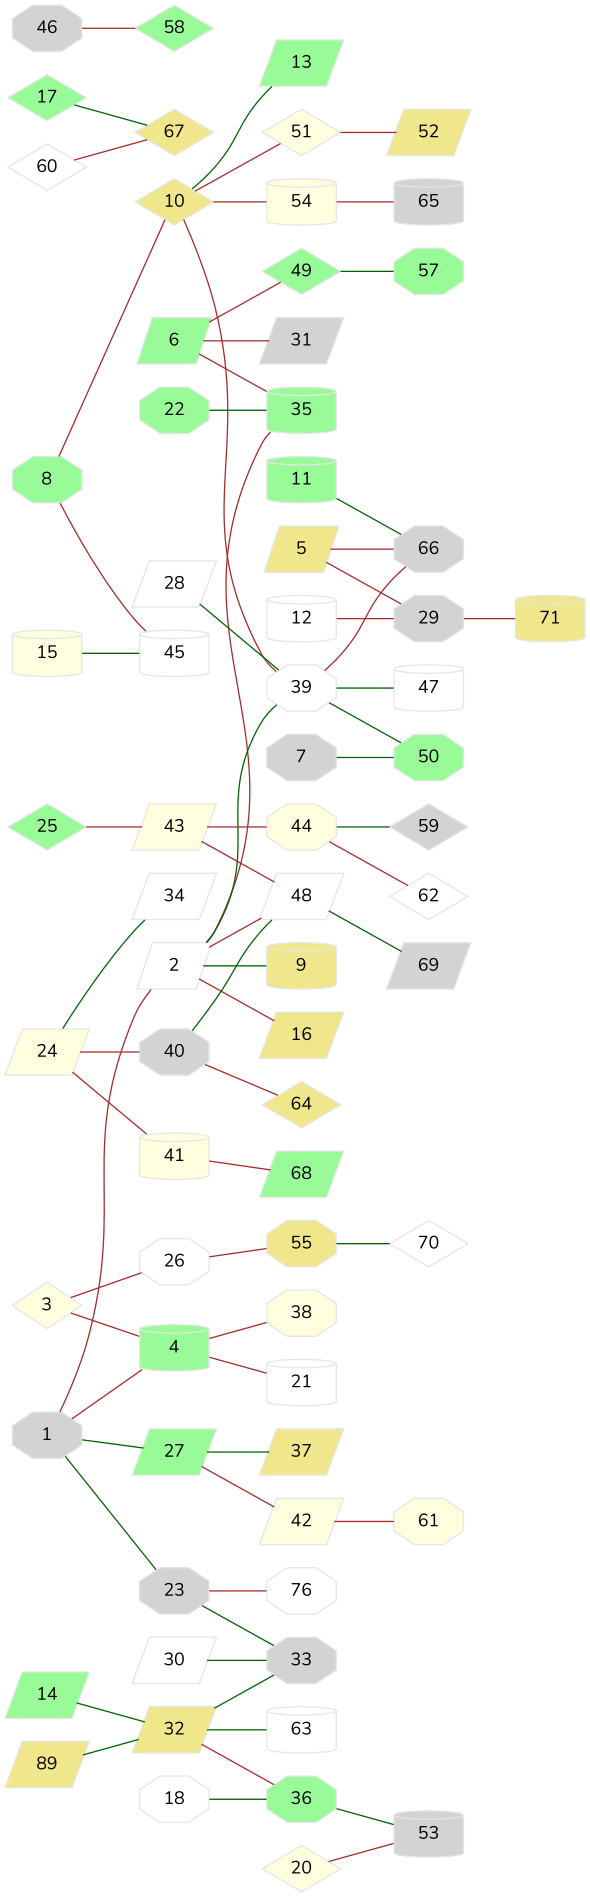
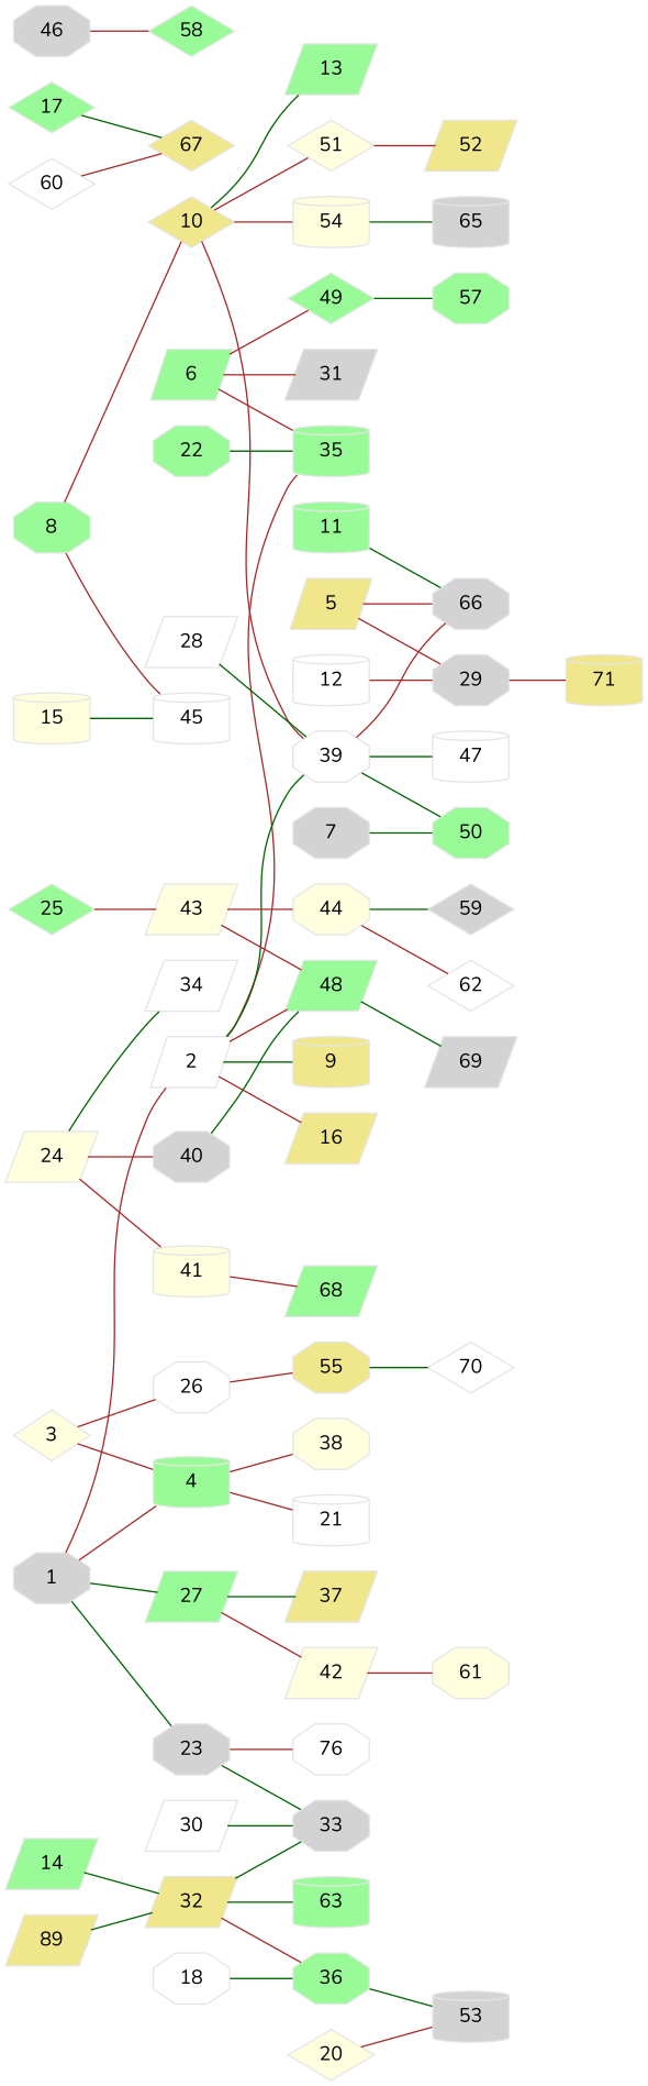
  graph {
    fontname=Nunito
    rankdir=LR
    node [color=gray90 fillcolor=white fontname=Nunito shape=octagon style=filled]
    edge [color=brown fontname=Nunito weight=1.0]
    1 [fillcolor=lightgrey]
    2 [shape=parallelogram]
    4 [fillcolor=palegreen shape=cylinder]
    23 [fillcolor=lightgrey]
    27 [fillcolor=palegreen shape=parallelogram]
    9 [fillcolor=khaki shape=cylinder]
    16 [fillcolor=khaki shape=parallelogram]
    35 [fillcolor=palegreen shape=cylinder]
    39
-   48 [shape=parallelogram]
+   48 [fillcolor=palegreen shape=parallelogram]
    21 [shape=cylinder]
    38 [fillcolor=lightyellow]
    33 [fillcolor=lightgrey]
    n14 [label=76]
    37 [fillcolor=khaki shape=parallelogram]
    42 [fillcolor=lightyellow shape=parallelogram]
    66 [fillcolor=lightgrey]
    50 [fillcolor=palegreen]
    47 [shape=cylinder]
    69 [fillcolor=lightgrey shape=parallelogram]
    67 [fillcolor=khaki shape=diamond]
    3 [fillcolor=lightyellow shape=diamond]
    26
    55 [fillcolor=khaki]
    5 [fillcolor=khaki shape=parallelogram]
    29 [fillcolor=lightgrey]
    71 [fillcolor=khaki shape=cylinder]
    6 [fillcolor=palegreen shape=parallelogram]
    31 [fillcolor=lightgrey shape=parallelogram]
    49 [fillcolor=palegreen shape=diamond]
    57 [fillcolor=palegreen]
    7 [fillcolor=lightgrey]
    8 [fillcolor=palegreen]
    10 [fillcolor=khaki shape=diamond]
    45 [shape=cylinder]
    13 [fillcolor=palegreen shape=parallelogram]
    51 [fillcolor=lightyellow shape=diamond]
    54 [fillcolor=lightyellow shape=cylinder]
    52 [fillcolor=khaki shape=parallelogram]
    65 [fillcolor=lightgrey shape=cylinder]
    11 [fillcolor=palegreen shape=cylinder]
    12 [shape=cylinder]
    14 [fillcolor=palegreen shape=parallelogram]
    32 [fillcolor=khaki shape=parallelogram]
    36 [fillcolor=palegreen]
-   63 [shape=cylinder]
+   63 [fillcolor=palegreen shape=cylinder]
    15 [fillcolor=lightyellow shape=cylinder]
    17 [fillcolor=palegreen shape=diamond]
    18
    53 [fillcolor=lightgrey shape=cylinder]
    n51 [fillcolor=khaki label=89 shape=parallelogram]
    20 [fillcolor=lightyellow shape=diamond]
    22 [fillcolor=palegreen]
    24 [fillcolor=lightyellow shape=parallelogram]
    34 [shape=parallelogram]
    40 [fillcolor=lightgrey]
    41 [fillcolor=lightyellow shape=cylinder]
-   64 [fillcolor=khaki shape=diamond]
    68 [fillcolor=palegreen shape=parallelogram]
    25 [fillcolor=palegreen shape=diamond]
    43 [fillcolor=lightyellow shape=parallelogram]
    44 [fillcolor=lightyellow]
    70 [shape=diamond]
    61 [fillcolor=lightyellow]
    28 [shape=parallelogram]
    46 [fillcolor=lightgrey]
    58 [fillcolor=palegreen shape=diamond]
    30 [shape=parallelogram]
    59 [fillcolor=lightgrey shape=diamond]
    62 [shape=diamond]
    60 [shape=diamond]
    1 -- 2
    1 -- 4
    1 -- 23 [color=darkgreen]
    1 -- 27 [color=darkgreen]
    2 -- 9 [color=darkgreen]
    2 -- 16
    2 -- 35
    2 -- 39 [color=darkgreen]
    2 -- 48
    4 -- 21
    4 -- 38
    23 -- 33 [color=darkgreen]
    23 -- n14
    27 -- 37 [color=darkgreen]
    27 -- 42
    39 -- 66
    39 -- 50 [color=darkgreen]
    39 -- 47 [color=darkgreen]
    48 -- 69 [color=darkgreen]
    42 -- 61
    3 -- 4
    3 -- 26
    26 -- 55
    55 -- 70 [color=darkgreen]
    5 -- 66
    5 -- 29
    29 -- 71
    6 -- 35
    6 -- 31
    6 -- 49
    49 -- 57 [color=darkgreen]
    7 -- 50 [color=darkgreen]
    8 -- 10
    8 -- 45
    10 -- 39
    10 -- 13 [color=darkgreen]
    10 -- 51
    10 -- 54
    51 -- 52
-   54 -- 65
+   54 -- 65 [color=darkgreen]
    11 -- 66 [color=darkgreen]
    12 -- 29
    14 -- 32 [color=darkgreen]
    32 -- 33 [color=darkgreen]
    32 -- 36
    32 -- 63 [color=darkgreen]
    36 -- 53 [color=darkgreen]
    15 -- 45 [color=darkgreen]
    17 -- 67 [color=darkgreen]
    18 -- 36 [color=darkgreen]
    n51 -- 32 [color=darkgreen]
    20 -- 53
    22 -- 35 [color=darkgreen]
    24 -- 34 [color=darkgreen]
    24 -- 40
    24 -- 41
    40 -- 48 [color=darkgreen]
-   40 -- 64
    41 -- 68
    25 -- 43
    43 -- 48
    43 -- 44
    44 -- 59 [color=darkgreen]
    44 -- 62
    28 -- 39 [color=darkgreen]
    46 -- 58
    30 -- 33 [color=darkgreen]
    60 -- 67
  }
